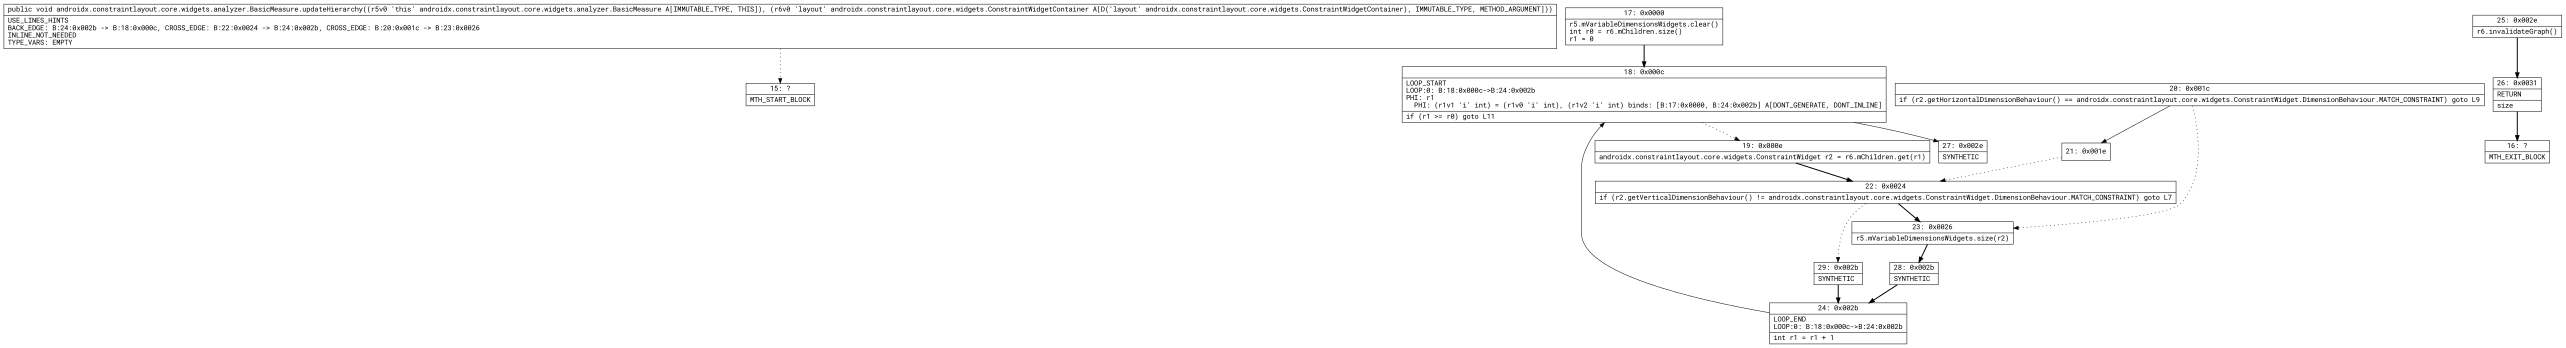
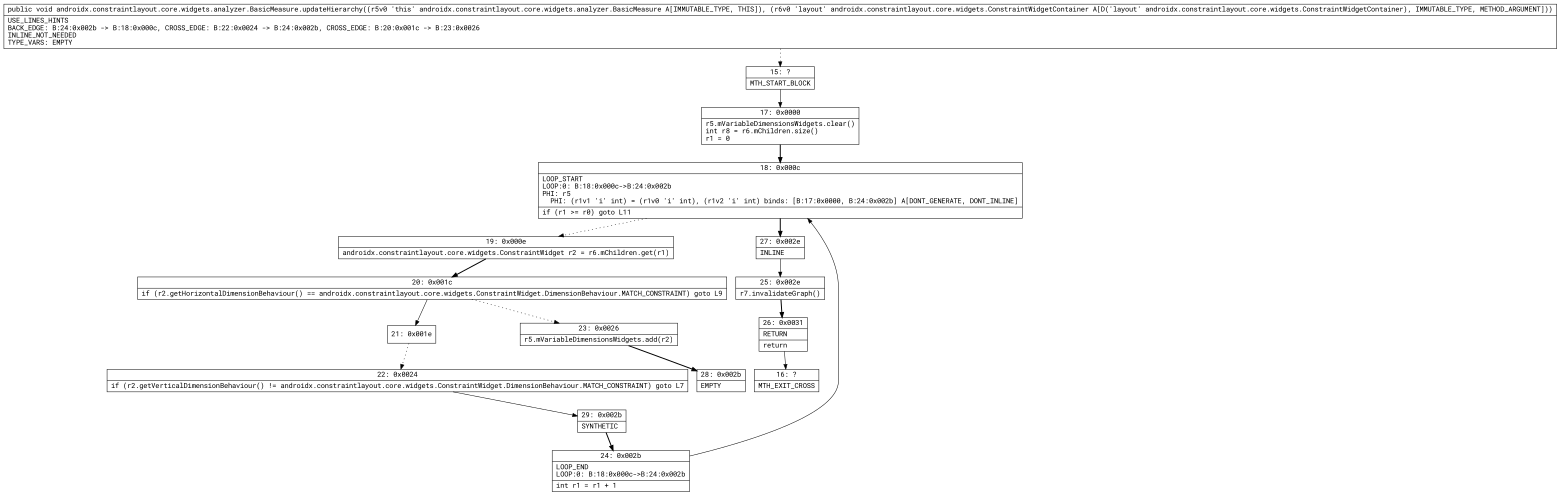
  digraph {
    fontname="Roboto Mono"
    node [fontname="Roboto Mono" shape=record]
    edge [fontname="Roboto Mono" style=bold]
    n1 [label="{15\:\ ?|MTH_START_BLOCK\l}"]
-   n2 [label="{17\:\ 0x0000|r5.mVariableDimensionsWidgets.clear()\lint r0 = r6.mChildren.size()\lr1 = 0\l}"]
-   n3 [label="{18\:\ 0x000c|LOOP_START\lLOOP:0: B:18:0x000c\-\>B:24:0x002b\lPHI: r1 \l  PHI: (r1v1 'i' int) = (r1v0 'i' int), (r1v2 'i' int) binds: [B:17:0x0000, B:24:0x002b] A[DONT_GENERATE, DONT_INLINE]\l|if (r1 \>= r0) goto L11\l}"]
+   n2 [label="{17\:\ 0x0000|r5.mVariableDimensionsWidgets.clear()\lint r8 = r6.mChildren.size()\lr1 = 0\l}"]
+   n3 [label="{18\:\ 0x000c|LOOP_START\lLOOP:0: B:18:0x000c\-\>B:24:0x002b\lPHI: r5 \l  PHI: (r1v1 'i' int) = (r1v0 'i' int), (r1v2 'i' int) binds: [B:17:0x0000, B:24:0x002b] A[DONT_GENERATE, DONT_INLINE]\l|if (r1 \>= r0) goto L11\l}"]
    n4 [label="{19\:\ 0x000e|androidx.constraintlayout.core.widgets.ConstraintWidget r2 = r6.mChildren.get(r1)\l}"]
-   n5 [label="{27\:\ 0x002e|SYNTHETIC\l}"]
+   n5 [label="{27\:\ 0x002e|INLINE\l}"]
    n6 [label="{20\:\ 0x001c|if (r2.getHorizontalDimensionBehaviour() == androidx.constraintlayout.core.widgets.ConstraintWidget.DimensionBehaviour.MATCH_CONSTRAINT) goto L9\l}"]
-   n7 [label="{25\:\ 0x002e|r6.invalidateGraph()\l}"]
+   n7 [label="{25\:\ 0x002e|r7.invalidateGraph()\l}"]
    n8 [label="{21\:\ 0x001e}"]
-   n9 [label="{23\:\ 0x0026|r5.mVariableDimensionsWidgets.size(r2)\l}"]
+   n9 [label="{23\:\ 0x0026|r5.mVariableDimensionsWidgets.add(r2)\l}"]
    n10 [label="{22\:\ 0x0024|if (r2.getVerticalDimensionBehaviour() != androidx.constraintlayout.core.widgets.ConstraintWidget.DimensionBehaviour.MATCH_CONSTRAINT) goto L7\l}"]
-   n11 [label="{28\:\ 0x002b|SYNTHETIC\l}"]
+   n11 [label="{28\:\ 0x002b|EMPTY\l}"]
    n12 [label="{29\:\ 0x002b|SYNTHETIC\l}"]
    n13 [label="{24\:\ 0x002b|LOOP_END\lLOOP:0: B:18:0x000c\-\>B:24:0x002b\l|int r1 = r1 + 1\l}"]
-   n14 [label="{26\:\ 0x0031|RETURN\l|size\l}"]
-   n15 [label="{16\:\ ?|MTH_EXIT_BLOCK\l}"]
+   n14 [label="{26\:\ 0x0031|RETURN\l|return\l}"]
+   n15 [label="{16\:\ ?|MTH_EXIT_CROSS\l}"]
    n16 [label="{public void androidx.constraintlayout.core.widgets.analyzer.BasicMeasure.updateHierarchy((r5v0 'this' androidx.constraintlayout.core.widgets.analyzer.BasicMeasure A[IMMUTABLE_TYPE, THIS]), (r6v0 'layout' androidx.constraintlayout.core.widgets.ConstraintWidgetContainer A[D('layout' androidx.constraintlayout.core.widgets.ConstraintWidgetContainer), IMMUTABLE_TYPE, METHOD_ARGUMENT]))  | USE_LINES_HINTS\lBACK_EDGE: B:24:0x002b \-\> B:18:0x000c, CROSS_EDGE: B:22:0x0024 \-\> B:24:0x002b, CROSS_EDGE: B:20:0x001c \-\> B:23:0x0026\lINLINE_NOT_NEEDED\lTYPE_VARS: EMPTY\l}"]
+   n1 -> n2 [style=solid]
    n2 -> n3
    n3 -> n4 [style=dotted]
-   n3 -> n5 [style=solid]
-   n4 -> n10
+   n3 -> n5
+   n4 -> n6
+   n5 -> n7 [style=solid]
    n6 -> n8 [style=solid]
    n6 -> n9 [style=dotted]
    n7 -> n14
    n8 -> n10 [style=dotted]
    n9 -> n11
-   n10 -> n9
-   n10 -> n12 [style=dotted]
-   n11 -> n13
+   n10 -> n12 [style=solid]
    n12 -> n13
    n13 -> n3 [style=solid]
-   n14 -> n15
+   n14 -> n15 [style=solid]
    n16 -> n1 [style=dotted]
  }
